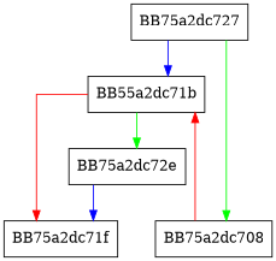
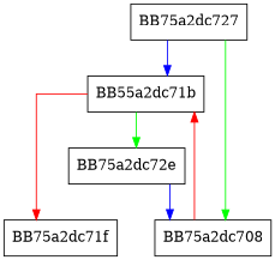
  digraph {
    splines=ortho
    node [shape=box]
    edge [color=green]
    n1 [label=BB55a2dc71b]
    BB75a2dc708
    BB75a2dc727
    BB75a2dc72e
    BB75a2dc71f
    n1 -> BB75a2dc72e
    n1 -> BB75a2dc71f [color=red]
    BB75a2dc708 -> n1 [color=red]
    BB75a2dc727 -> n1 [color=blue]
    BB75a2dc727 -> BB75a2dc708
-   BB75a2dc72e -> BB75a2dc71f [color=blue]
+   BB75a2dc72e -> BB75a2dc708 [color=blue]
  }
